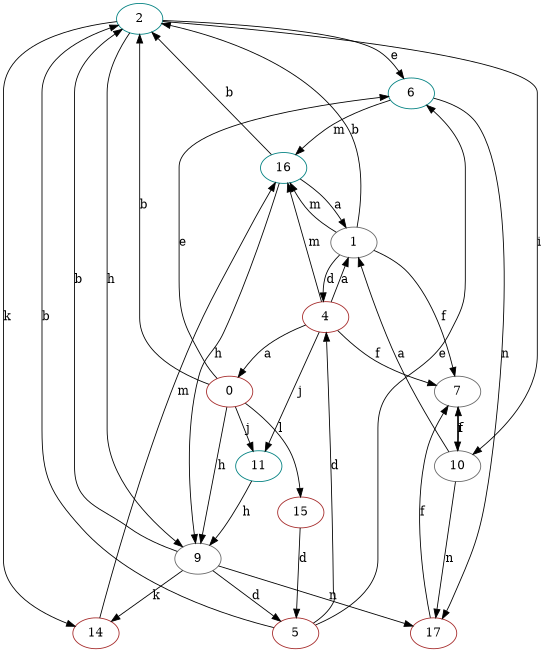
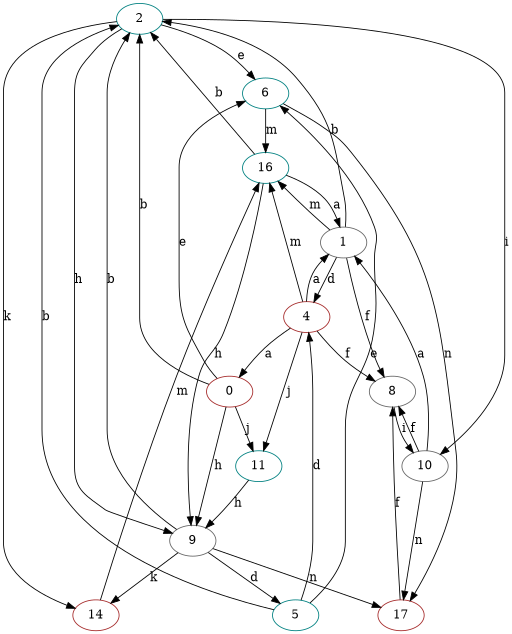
  strict digraph {
    node [color=brown]
    2 [color=teal]
    0
    6 [color=teal]
    9 [color=gray40]
    11 [color=teal]
-   15
    10 [color=gray40]
    14
    16 [color=teal]
    17
-   5
+   5 [color=teal]
    1 [color=gray40]
    4
-   7 [color=gray40]
+   7 [color=gray40 label=8]
    2 -> 6 [label=e]
    2 -> 9 [label=h]
    2 -> 10 [label=i]
    2 -> 14 [label=k]
    0 -> 2 [label=b]
    0 -> 6 [label=e]
    0 -> 9 [label=h]
    0 -> 11 [label=j]
-   0 -> 15 [label=l]
    6 -> 16 [label=m]
    6 -> 17 [label=n]
    9 -> 2 [label=b]
    9 -> 14 [label=k]
    9 -> 17 [label=n]
    9 -> 5 [label=d]
    11 -> 9 [label=h]
-   15 -> 5 [label=d]
    10 -> 17 [label=n]
    10 -> 1 [label=a]
    10 -> 7 [label=f]
    14 -> 16 [label=m]
    16 -> 2 [label=b]
    16 -> 9 [label=h]
    16 -> 1 [label=a]
    17 -> 7 [label=f]
    5 -> 2 [label=b]
    5 -> 6 [label=e]
    5 -> 4 [label=d]
    1 -> 2 [label=b]
    1 -> 16 [label=m]
    1 -> 4 [label=d]
    1 -> 7 [label=f]
    4 -> 0 [label=a]
    4 -> 11 [label=j]
    4 -> 16 [label=m]
    4 -> 1 [label=a]
    4 -> 7 [label=f]
    7 -> 10 [label=i]
  }
